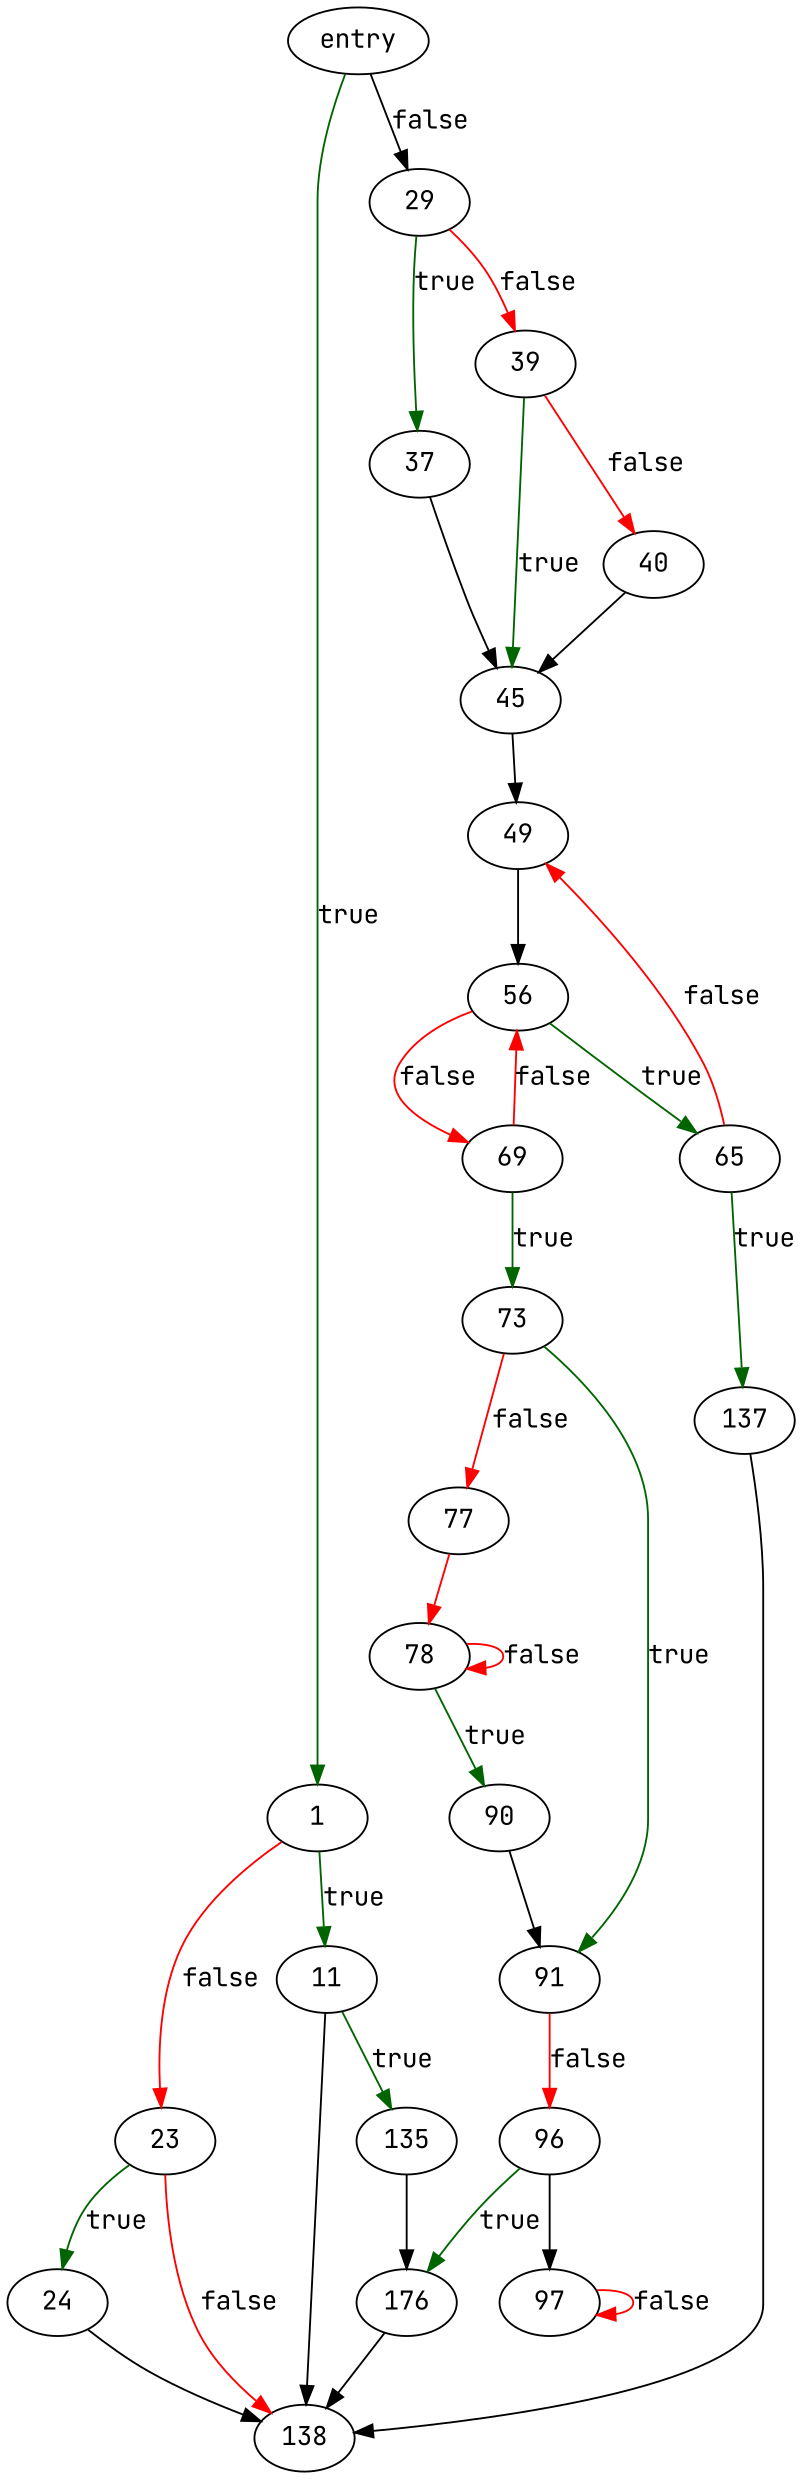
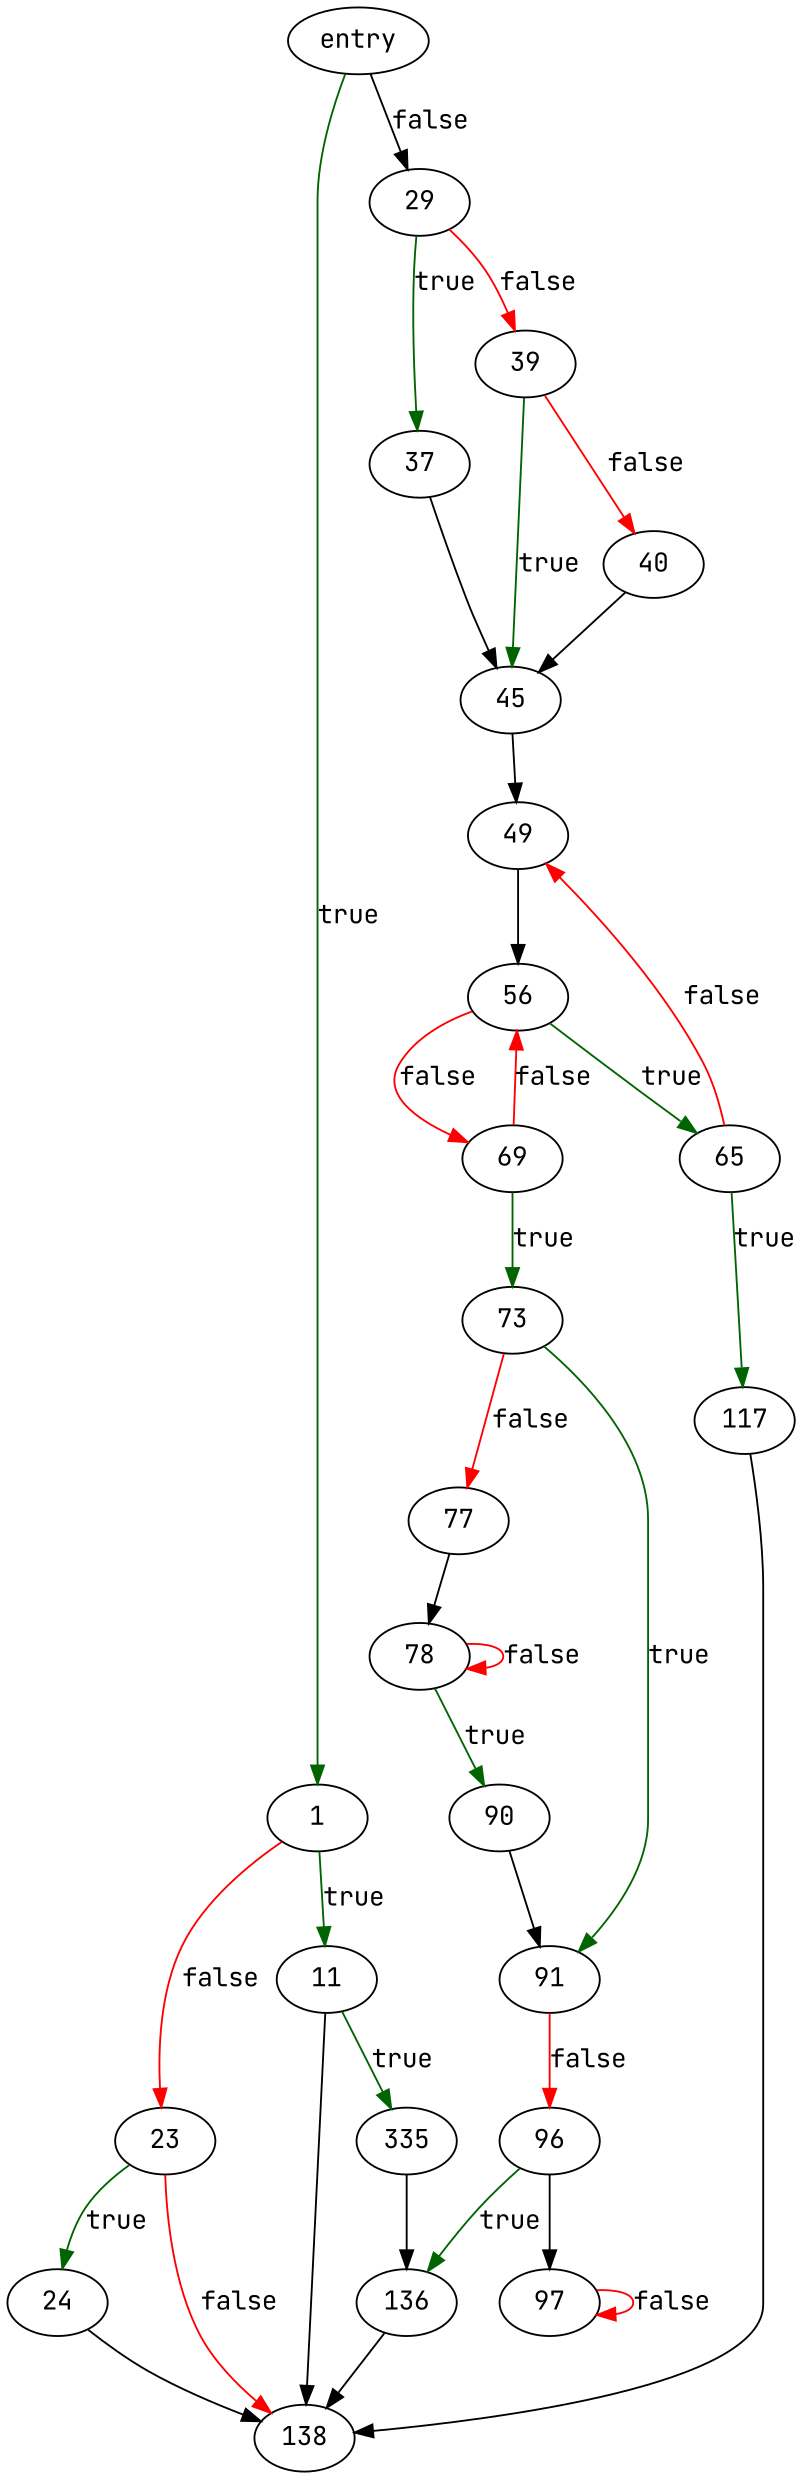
  digraph {
    fontname="JetBrains Mono"
    node [fontname="JetBrains Mono"]
    edge [fontname="JetBrains Mono"]
    n1 [label=entry]
    n2 [label=1]
    29
    11
    23
    37
    39
    138
-   135
+   135 [label=335]
    24
    45
    40
    49
    56
    65
    69
-   137
+   137 [label=117]
    73
    77
    91
    78
    96
    90
-   136 [label=176]
+   136
    97
    n1 -> n2 [color=darkgreen label=true]
    n1 -> 29 [color=black label=false]
    n2 -> 11 [color=darkgreen label=true]
    n2 -> 23 [color=red label=false]
    29 -> 37 [color=darkgreen label=true]
    29 -> 39 [color=red label=false]
    11 -> 138
    11 -> 135 [color=darkgreen label=true]
    23 -> 138 [color=red label=false]
    23 -> 24 [color=darkgreen label=true]
    37 -> 45
    39 -> 45 [color=darkgreen label=true]
    39 -> 40 [color=red label=false]
    135 -> 136
    24 -> 138
    45 -> 49
    40 -> 45
    49 -> 56
    56 -> 65 [color=darkgreen label=true]
    56 -> 69 [color=red label=false]
    65 -> 49 [color=red label=false]
    65 -> 137 [color=darkgreen label=true]
    69 -> 56 [color=red label=false]
    69 -> 73 [color=darkgreen label=true]
    137 -> 138
    73 -> 77 [color=red label=false]
    73 -> 91 [color=darkgreen label=true]
-   77 -> 78 [color=red]
+   77 -> 78
    91 -> 96 [color=red label=false]
    78 -> 78 [color=red label=false]
    78 -> 90 [color=darkgreen label=true]
    96 -> 136 [color=darkgreen label=true]
    96 -> 97
    90 -> 91
    136 -> 138
    97 -> 97 [color=red label=false]
  }
